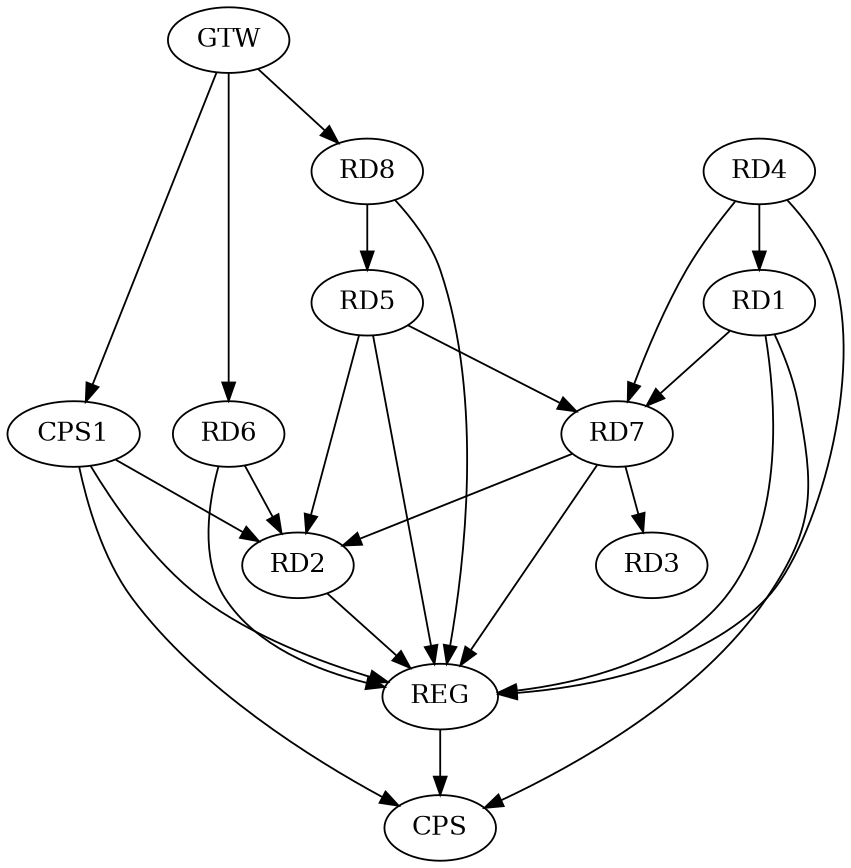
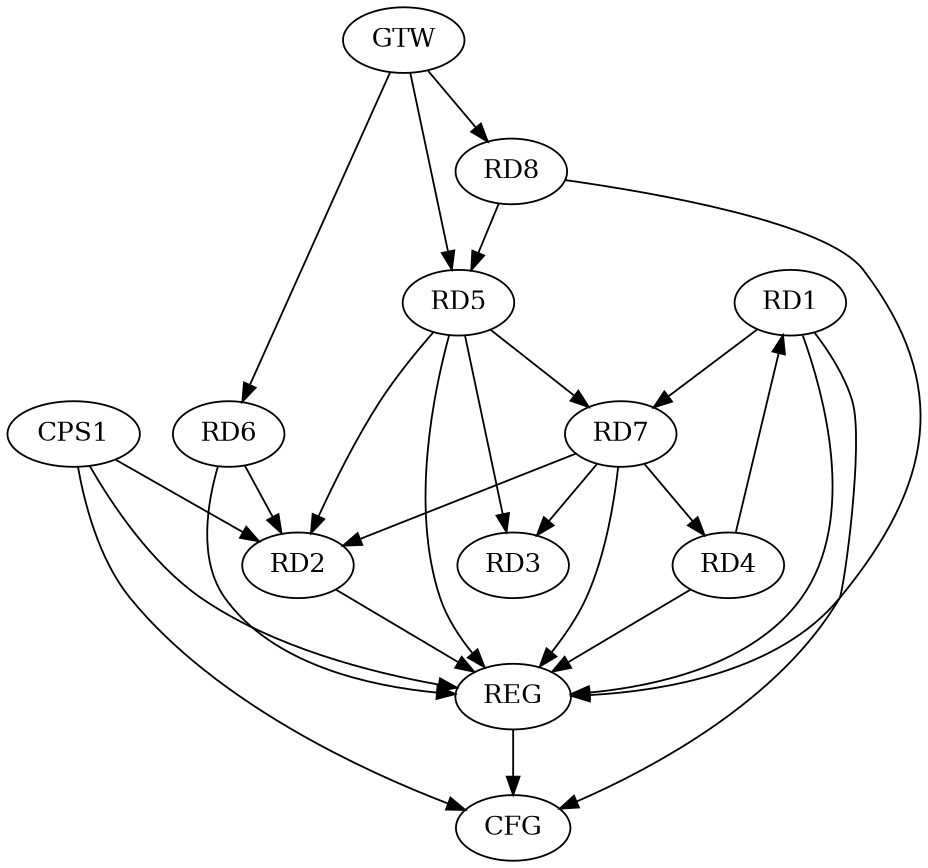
  strict digraph {
    n1 [label=RD1]
    n2 [label=RD7]
    n3 [label=REG]
-   n4 [label=CPS]
+   n4 [label=CFG]
    n5 [label=RD2]
    n6 [label=RD3]
    n7 [label=RD4]
    n8 [label=RD5]
    n9 [label=RD6]
    n10 [label=RD8]
    n11 [label=CPS1]
    n12 [label=GTW]
    n1 -> n2
    n1 -> n3
    n1 -> n4
    n2 -> n3
    n2 -> n5
    n2 -> n6
-   n7 -> n2
+   n2 -> n7
    n3 -> n4
    n5 -> n3
    n7 -> n1
    n7 -> n3
    n8 -> n2
    n8 -> n3
    n8 -> n5
+   n8 -> n6
    n9 -> n3
    n9 -> n5
    n10 -> n3
    n10 -> n8
    n11 -> n3
    n11 -> n4
    n11 -> n5
    n12 -> n9
    n12 -> n10
-   n12 -> n11
+   n12 -> n8
  }
